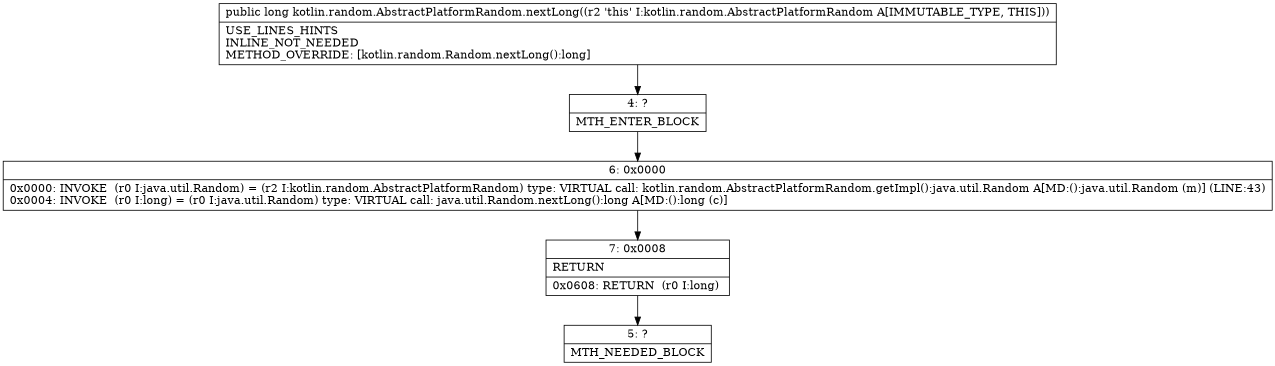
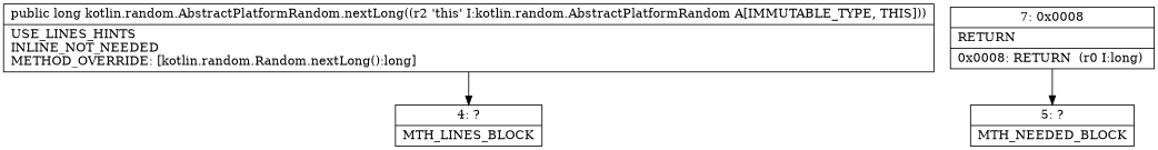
  digraph {
    node [shape=record]
-   n1 [label="{4\:\ ?|MTH_ENTER_BLOCK\l}"]
-   n2 [label="{6\:\ 0x0000|0x0000: INVOKE  (r0 I:java.util.Random) = (r2 I:kotlin.random.AbstractPlatformRandom) type: VIRTUAL call: kotlin.random.AbstractPlatformRandom.getImpl():java.util.Random A[MD:():java.util.Random (m)] (LINE:43)\l0x0004: INVOKE  (r0 I:long) = (r0 I:java.util.Random) type: VIRTUAL call: java.util.Random.nextLong():long A[MD:():long (c)]\l}"]
-   n3 [label="{7\:\ 0x0008|RETURN\l|0x0608: RETURN  (r0 I:long) \l}"]
+   n1 [label="{4\:\ ?|MTH_LINES_BLOCK\l}"]
+   n3 [label="{7\:\ 0x0008|RETURN\l|0x0008: RETURN  (r0 I:long) \l}"]
    n4 [label="{5\:\ ?|MTH_NEEDED_BLOCK\l}"]
    n5 [label="{public long kotlin.random.AbstractPlatformRandom.nextLong((r2 'this' I:kotlin.random.AbstractPlatformRandom A[IMMUTABLE_TYPE, THIS]))  | USE_LINES_HINTS\lINLINE_NOT_NEEDED\lMETHOD_OVERRIDE: [kotlin.random.Random.nextLong():long]\l}"]
-   n1 -> n2
-   n2 -> n3
    n3 -> n4
    n5 -> n1
  }
